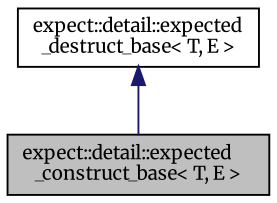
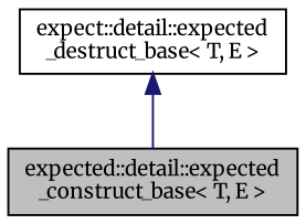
  digraph {
    fontname=Merriweather
    node [color=black fontname=Merriweather fontsize=10 shape=record style=filled]
-   n1 [fillcolor=grey75 fontcolor=black height=0.2 label="expect::detail::expected\l_construct_base\< T, E \>" width=0.4]
+   n1 [fillcolor=grey75 fontcolor=black height=0.2 label="expected::detail::expected\l_construct_base\< T, E \>" width=0.4]
    n2 [fillcolor=white height=0.2 label="expect::detail::expected\l_destruct_base\< T, E \>" width=0.4]
    n2 -> n1 [color=midnightblue dir=back fontname=Merriweather fontsize=10 labelfontname=Helvetica labelfontsize=10 style=solid]
  }
